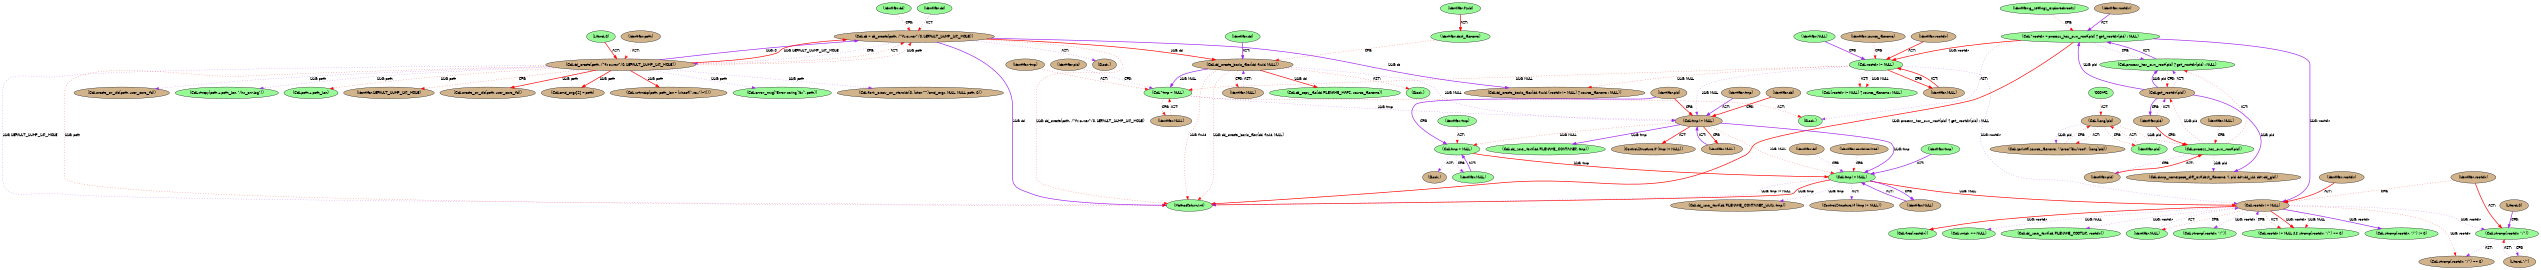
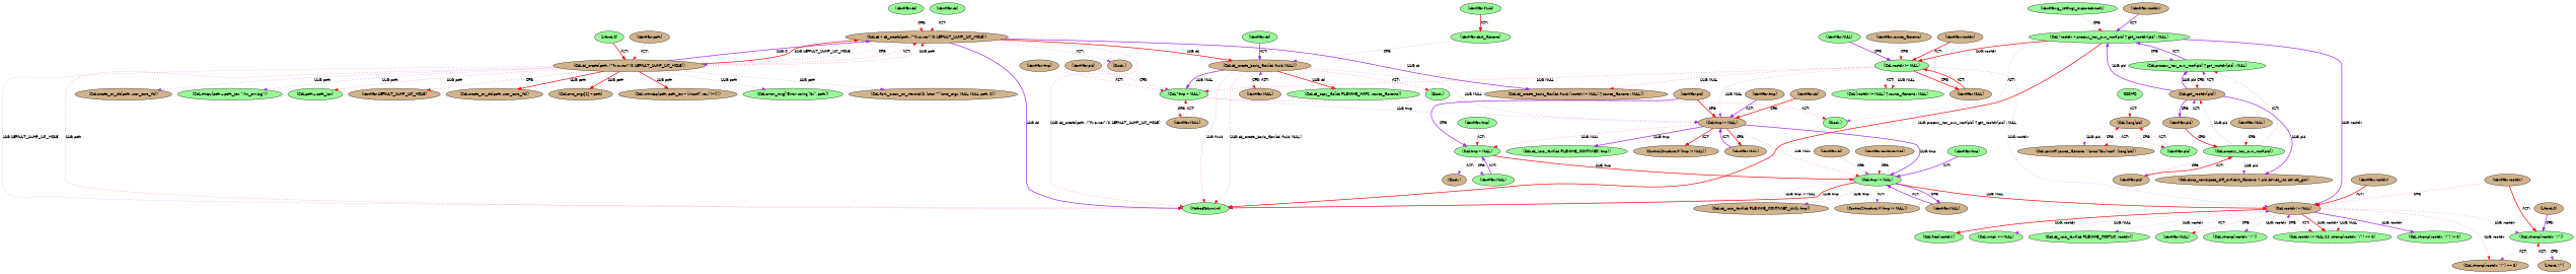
  digraph {
    fontname="Patrick Hand"
    node [fillcolor=tan fontname="Patrick Hand" style=filled]
    edge [color=red fontname="Patrick Hand" style=dotted]
    n1 [fillcolor=palegreen label="(Call,strcmp(rootdir, \"/\"))"]
    n2 [label="(Literal,\"/\")"]
    n3 [label="(Call,strcmp(rootdir, \"/\") == 0)"]
    n4 [label="(Call,rootdir != NULL)"]
    n5 [fillcolor=palegreen label="(Call,free(rootdir))"]
    n6 [fillcolor=palegreen label="(Call,vmlck == NULL)"]
    n7 [fillcolor=palegreen label="(Call,dd_save_text(dd, FILENAME_ROOTDIR, rootdir))"]
    n8 [fillcolor=palegreen label="(Identifier,NULL)"]
    n9 [fillcolor=palegreen label="(Call,strcmp(rootdir, \"/\"))"]
    n10 [fillcolor=palegreen label="(Call,rootdir != NULL && strcmp(rootdir, \"/\") == 0)"]
    n11 [fillcolor=palegreen label="(Call,strcmp(rootdir, \"/\") != 0)"]
    n12 [fillcolor=palegreen label="(Call,*rootdir = process_has_own_root(pid) ? get_rootdir(pid) : NULL)"]
    n13 [fillcolor=palegreen label="(Call,rootdir != NULL)"]
    n14 [fillcolor=palegreen label="(Block,)"]
    n15 [fillcolor=palegreen label="(MethodReturn,int)"]
    n16 [fillcolor=palegreen label="(Call,process_has_own_root(pid) ? get_rootdir(pid) : NULL)"]
    n17 [label="(Call,tmp != NULL)"]
    n18 [fillcolor=palegreen label="(Call,*tmp = NULL)"]
    n19 [fillcolor=palegreen label="(Call,(rootdir != NULL) ? source_filename : NULL)"]
    n20 [label="(Call,dd_create_basic_files(dd, fsuid, (rootdir != NULL) ? source_filename : NULL))"]
    n21 [label="(Identifier,NULL)"]
    n22 [label="(Call,get_rootdir(pid))"]
    n23 [label="(Call,dump_namespace_diff_ext(dest_filename, 1, pid, dd->dd_uid, dd->dd_gid))"]
    n24 [label="(Identifier,pid)"]
    n25 [fillcolor=palegreen label="(Call,process_has_own_root(pid))"]
    n26 [label="(Identifier,pid)"]
    n27 [label="(Call,(long)pid)"]
    n28 [label="(Call,sprintf(source_filename, \"/proc/%lu/root\", (long)pid))"]
    n29 [fillcolor=palegreen label="(Identifier,pid)"]
    n30 [fillcolor=palegreen label="(Call,tmp != NULL)"]
    n31 [fillcolor=palegreen label="(Call,tmp = NULL)"]
    n32 [fillcolor=palegreen label="(Call,dd_save_text(dd, FILENAME_CONTAINER, tmp))"]
    n33 [label="(ControlStructure,if (tmp != NULL))"]
    n34 [label="(Identifier,NULL)"]
    n35 [label="(Identifier,NULL)"]
    n36 [label="(Call,dd_save_text(dd, FILENAME_CONTAINER_UUID, tmp))"]
    n37 [label="(ControlStructure,if (tmp != NULL))"]
    n38 [label="(Identifier,NULL)"]
    n39 [label="(Block,)"]
    n40 [fillcolor=palegreen label="(Identifier,NULL)"]
    n41 [label="(Call,dd_create_basic_files(dd, fsuid, NULL))"]
    n42 [label="(Identifier,NULL)"]
    n43 [fillcolor=palegreen label="(Call,dd_copy_file(dd, FILENAME_MAPS, source_filename))"]
    n44 [fillcolor=palegreen label="(Block,)"]
    n45 [label="(Call,dd = dd_create(path, /*fs owner*/0, DEFAULT_DUMP_DIR_MODE))"]
    n46 [label="(Call,dd_create(path, /*fs owner*/0, DEFAULT_DUMP_DIR_MODE))"]
    n47 [label="(Block,)"]
    n48 [label="(Call,create_or_die(path, user_core_fd))"]
    n49 [label="(Call,cmd_args[2] = path)"]
    n50 [label="(Call,xstrndup(path, path_len - (sizeof(\".new\")-1)))"]
    n51 [fillcolor=palegreen label="(Call,error_msg(\"Error saving '%s'\", path))"]
    n52 [label="(Call,fork_execv_on_steroids(0, (char **)cmd_args, NULL, NULL, path, 0))"]
    n53 [label="(Call,create_or_die(path, user_core_fd))"]
    n54 [fillcolor=palegreen label="(Call,strcpy(path + path_len, \"/hs_err.log\"))"]
    n55 [fillcolor=palegreen label="(Call,path + path_len)"]
    n56 [label="(Identifier,DEFAULT_DUMP_DIR_MODE)"]
    n57 [fillcolor=palegreen label="(Identifier,NULL)"]
    n58 [label="(Identifier,rootdir)"]
    n59 [label="(Literal,0)"]
    n60 [label="(Identifier,tmp)"]
    n61 [label="(Identifier,tmp)"]
    n62 [label="(Identifier,source_filename)"]
    n63 [fillcolor=palegreen label="(Identifier,tmp)"]
    n64 [label="(Identifier,rootdir)"]
    n65 [fillcolor=palegreen label="(Identifier,fsuid)"]
    n66 [fillcolor=palegreen label="(Identifier,dest_filename)"]
    n67 [fillcolor=palegreen label="(Literal,0)"]
    n68 [label="(Identifier,dd)"]
    n69 [label="(Identifier,dd)"]
    n70 [fillcolor=palegreen label="(Identifier,dd)"]
    n71 [label="(Identifier,pid)"]
    n72 [label="(Identifier,rootdir)"]
    n73 [label="(Identifier,pid)"]
    n74 [fillcolor=palegreen label="(Identifier,tmp)"]
    n75 [label="(Identifier,NULL)"]
    n76 [fillcolor=palegreen label="(Identifier,dd)"]
    n77 [fillcolor=palegreen label="(Identifier,dd)"]
    n78 [label="(Identifier,path)"]
    n79 [label="(Identifier,containerized)"]
    n80 [label="(Identifier,rootdir)"]
    n81 [fillcolor=palegreen label="(Identifier,g_settings_explorechroots)"]
    1000792 [fillcolor=palegreen]
    n1 -> n2 [color=purple label="CFG: "]
    n1 -> n3 [color=purple label="AST: "]
    n2 -> n1 [label="AST: "]
    n4 -> n1 [color=purple label="DDG: rootdir"]
    n4 -> n3 [label="DDG: rootdir"]
    n4 -> n5 [label="DDG: rootdir" style=bold]
    n4 -> n6 [color=purple label="DDG: NULL"]
    n4 -> n7 [color=purple label="DDG: rootdir"]
    n4 -> n8 [label="CFG: "]
    n4 -> n9 [color=purple label="DDG: rootdir"]
    n4 -> n10 [label="AST: "]
    n4 -> n10 [label="DDG: rootdir" style=bold]
    n4 -> n10 [label="DDG: NULL"]
    n4 -> n11 [color=purple label="DDG: rootdir" style=bold]
    n8 -> n4 [color=purple label="AST: "]
    n10 -> n4 [color=purple label="CFG: "]
    n12 -> n4 [color=purple label="DDG: rootdir" style=bold]
    n12 -> n13 [label="DDG: rootdir" style=bold]
    n12 -> n14 [color=purple label="AST: "]
    n12 -> n15 [label="DDG: process_has_own_root(pid) ? get_rootdir(pid) : NULL" style=bold]
    n12 -> n16 [color=purple label="CFG: "]
    n13 -> n4 [color=purple label="DDG: rootdir"]
    n13 -> n17 [color=purple label="DDG: NULL"]
    n13 -> n18 [label="DDG: NULL"]
    n13 -> n19 [label="AST: "]
    n13 -> n19 [label="DDG: NULL"]
    n13 -> n20 [label="DDG: NULL"]
    n13 -> n21 [label="CFG: " style=bold]
    n16 -> n12 [color=purple label="AST: " style=bold]
    n16 -> n22 [label="CFG: "]
    n17 -> n30 [color=purple label="DDG: tmp" style=bold]
    n17 -> n30 [label="DDG: NULL"]
    n17 -> n31 [label="DDG: NULL"]
    n17 -> n32 [color=purple label="DDG: tmp" style=bold]
    n17 -> n33 [label="AST: " style=bold]
    n17 -> n34 [label="CFG: " style=bold]
    n18 -> n14 [label="AST: "]
    n18 -> n17 [color=purple label="DDG: tmp"]
    n18 -> n35 [label="CFG: "]
    n21 -> n13 [label="AST: " style=bold]
    n22 -> n12 [color=purple label="DDG: pid" style=bold]
    n22 -> n16 [color=purple label="AST: "]
    n22 -> n16 [color=purple label="DDG: pid" style=bold]
    n22 -> n23 [color=purple label="DDG: pid" style=bold]
    n22 -> n24 [color=purple label="CFG: " style=bold]
    n24 -> n22 [color=purple label="AST: "]
    n24 -> n25 [label="CFG: " style=bold]
    n25 -> n16 [label="AST: "]
    n25 -> n22 [label="DDG: pid"]
    n25 -> n23 [color=purple label="DDG: pid"]
    n25 -> n26 [color=purple label="CFG: "]
    n26 -> n25 [label="AST: " style=bold]
-   n27 -> n25 [label="DDG: pid"]
    n27 -> n28 [label="AST: "]
    n27 -> n28 [color=purple label="DDG: pid"]
    n27 -> n29 [label="CFG: "]
    n28 -> n27 [label="CFG: "]
    n29 -> n27 [label="AST: "]
    n30 -> n4 [label="DDG: NULL" style=bold]
    n30 -> n15 [label="DDG: tmp" style=bold]
    n30 -> n15 [color=purple label="DDG: tmp != NULL"]
    n30 -> n36 [color=purple label="DDG: tmp"]
    n30 -> n37 [color=purple label="AST: "]
    n30 -> n38 [color=purple label="CFG: " style=bold]
    n31 -> n30 [label="DDG: tmp" style=bold]
    n31 -> n39 [color=purple label="AST: "]
    n31 -> n40 [color=purple label="CFG: "]
    n34 -> n17 [color=purple label="AST: " style=bold]
    n35 -> n18 [label="AST: "]
    n38 -> n30 [color=purple label="AST: " style=bold]
    n40 -> n31 [color=purple label="AST: " style=bold]
    n41 -> n15 [label="DDG: fsuid"]
    n41 -> n15 [label="DDG: dd_create_basic_files(dd, fsuid, NULL)"]
    n41 -> n17 [color=purple label="DDG: NULL"]
    n41 -> n18 [color=purple label="DDG: NULL" style=bold]
    n41 -> n42 [label="CFG: "]
    n41 -> n43 [label="DDG: dd" style=bold]
    n41 -> n44 [label="AST: "]
    n42 -> n41 [color=purple label="AST: "]
    n45 -> n15 [color=purple label="DDG: dd" style=bold]
    n45 -> n15 [label="DDG: dd_create(path, /*fs owner*/0, DEFAULT_DUMP_DIR_MODE)"]
    n45 -> n20 [color=purple label="DDG: dd" style=bold]
    n45 -> n41 [label="DDG: dd" style=bold]
    n45 -> n46 [color=purple label="CFG: "]
    n45 -> n47 [color=purple label="AST: "]
    n46 -> n15 [color=purple label="DDG: DEFAULT_DUMP_DIR_MODE"]
    n46 -> n15 [label="DDG: path"]
    n46 -> n45 [label="AST: "]
    n46 -> n45 [label="DDG: path"]
    n46 -> n45 [color=purple label="DDG: 0" style=bold]
    n46 -> n45 [label="DDG: DEFAULT_DUMP_DIR_MODE" style=bold]
    n46 -> n48 [label="DDG: path" style=bold]
    n46 -> n49 [label="DDG: path" style=bold]
    n46 -> n50 [label="DDG: path" style=bold]
    n46 -> n51 [color=purple label="DDG: path"]
    n46 -> n52 [color=purple label="DDG: path"]
    n46 -> n53 [color=purple label="DDG: path"]
    n46 -> n54 [color=purple label="DDG: path"]
    n46 -> n55 [label="DDG: path"]
    n46 -> n56 [label="CFG: "]
    n57 -> n13 [color=purple label="CFG: " style=bold]
    n58 -> n4 [label="AST: " style=bold]
    n59 -> n1 [color=purple label="CFG: " style=bold]
    n60 -> n17 [color=purple label="AST: " style=bold]
    n61 -> n18 [label="AST: "]
    n62 -> n13 [label="CFG: "]
    n63 -> n30 [color=purple label="AST: " style=bold]
    n64 -> n1 [label="AST: " style=bold]
    n64 -> n4 [label="CFG: "]
    n65 -> n66 [label="AST: " style=bold]
-   n66 -> n41 [label="CFG: "]
+   n66 -> n41 [color=purple label="CFG: "]
    n67 -> n46 [label="AST: " style=bold]
    n68 -> n30 [color=purple label="CFG: "]
    n69 -> n17 [label="CFG: " style=bold]
    n70 -> n41 [color=purple label="AST: " style=bold]
    n71 -> n17 [label="CFG: " style=bold]
    n71 -> n31 [color=purple label="CFG: " style=bold]
    n72 -> n13 [label="AST: " style=bold]
    n73 -> n18 [color=purple label="CFG: "]
    n74 -> n31 [label="AST: "]
    n75 -> n25 [label="CFG: "]
    n76 -> n45 [label="AST: "]
    n77 -> n45 [label="CFG: "]
    n78 -> n46 [label="AST: "]
    n79 -> n30 [label="CFG: "]
    n80 -> n12 [color=purple label="AST: " style=bold]
    n81 -> n12 [label="CFG: "]
    1000792 -> n27 [label="AST: "]
  }
